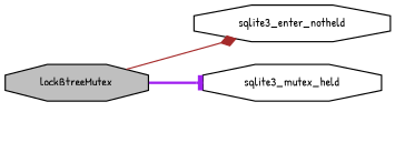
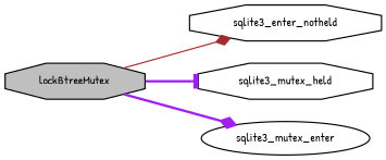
  digraph {
    fontname="Patrick Hand"
    rankdir=LR
    node [color=black fillcolor=white fontname="Patrick Hand" fontsize=10 shape=octagon style=filled]
    edge [arrowhead=diamond color=purple fontname="Patrick Hand" fontsize=10 labelfontname=FreeSans labelfontsize=10 style=bold]
    n1 [fillcolor=grey75 fontcolor=black height=0.2 label=lockBtreeMutex width=0.4]
    n2 [height=0.2 label=sqlite3_enter_notheld width=0.4]
    n3 [height=0.2 label=sqlite3_mutex_held width=0.4]
+   n4 [height=0.2 label=sqlite3_mutex_enter shape=ellipse width=0.4]
    n1 -> n2 [color=brown style=solid]
    n1 -> n3 [arrowhead=tee]
+   n1 -> n4
  }
